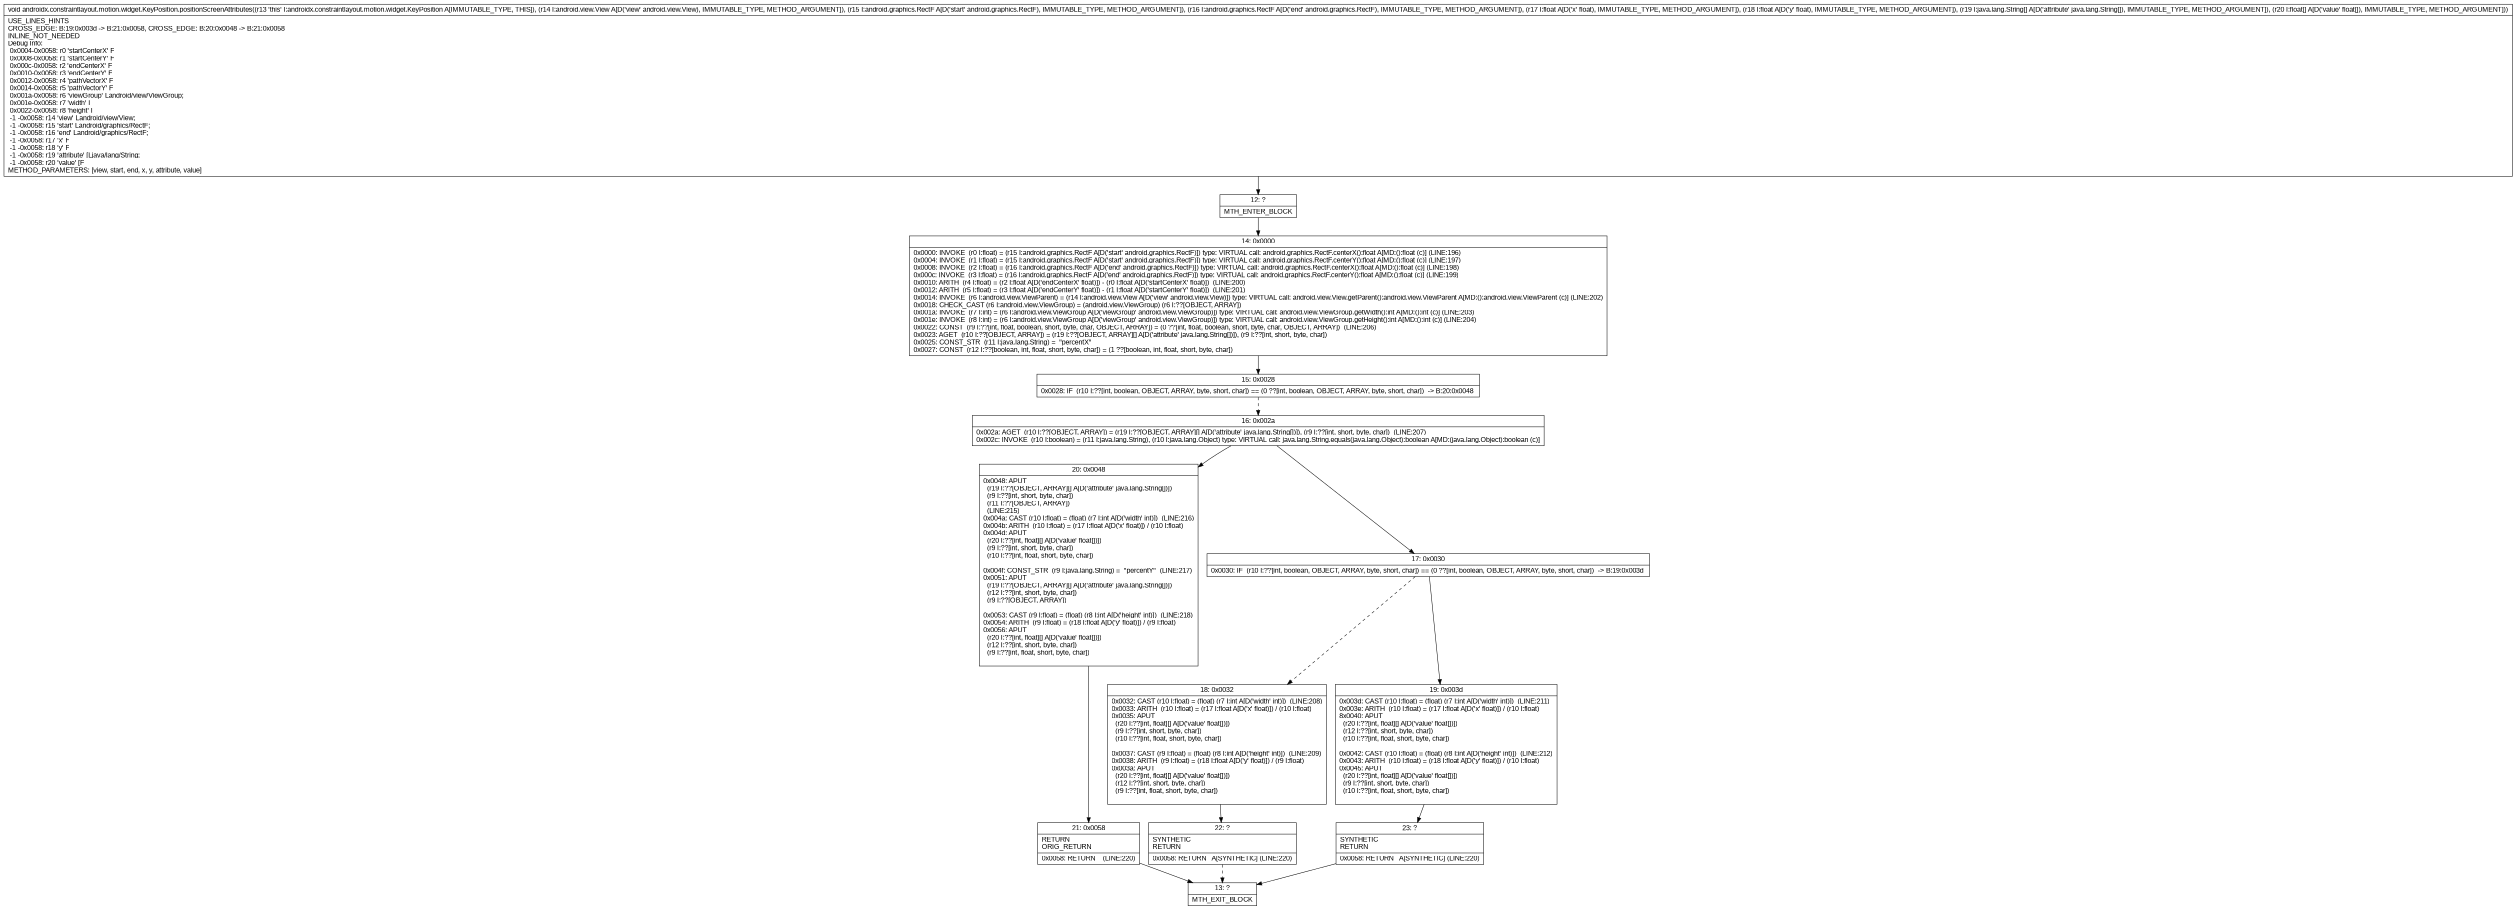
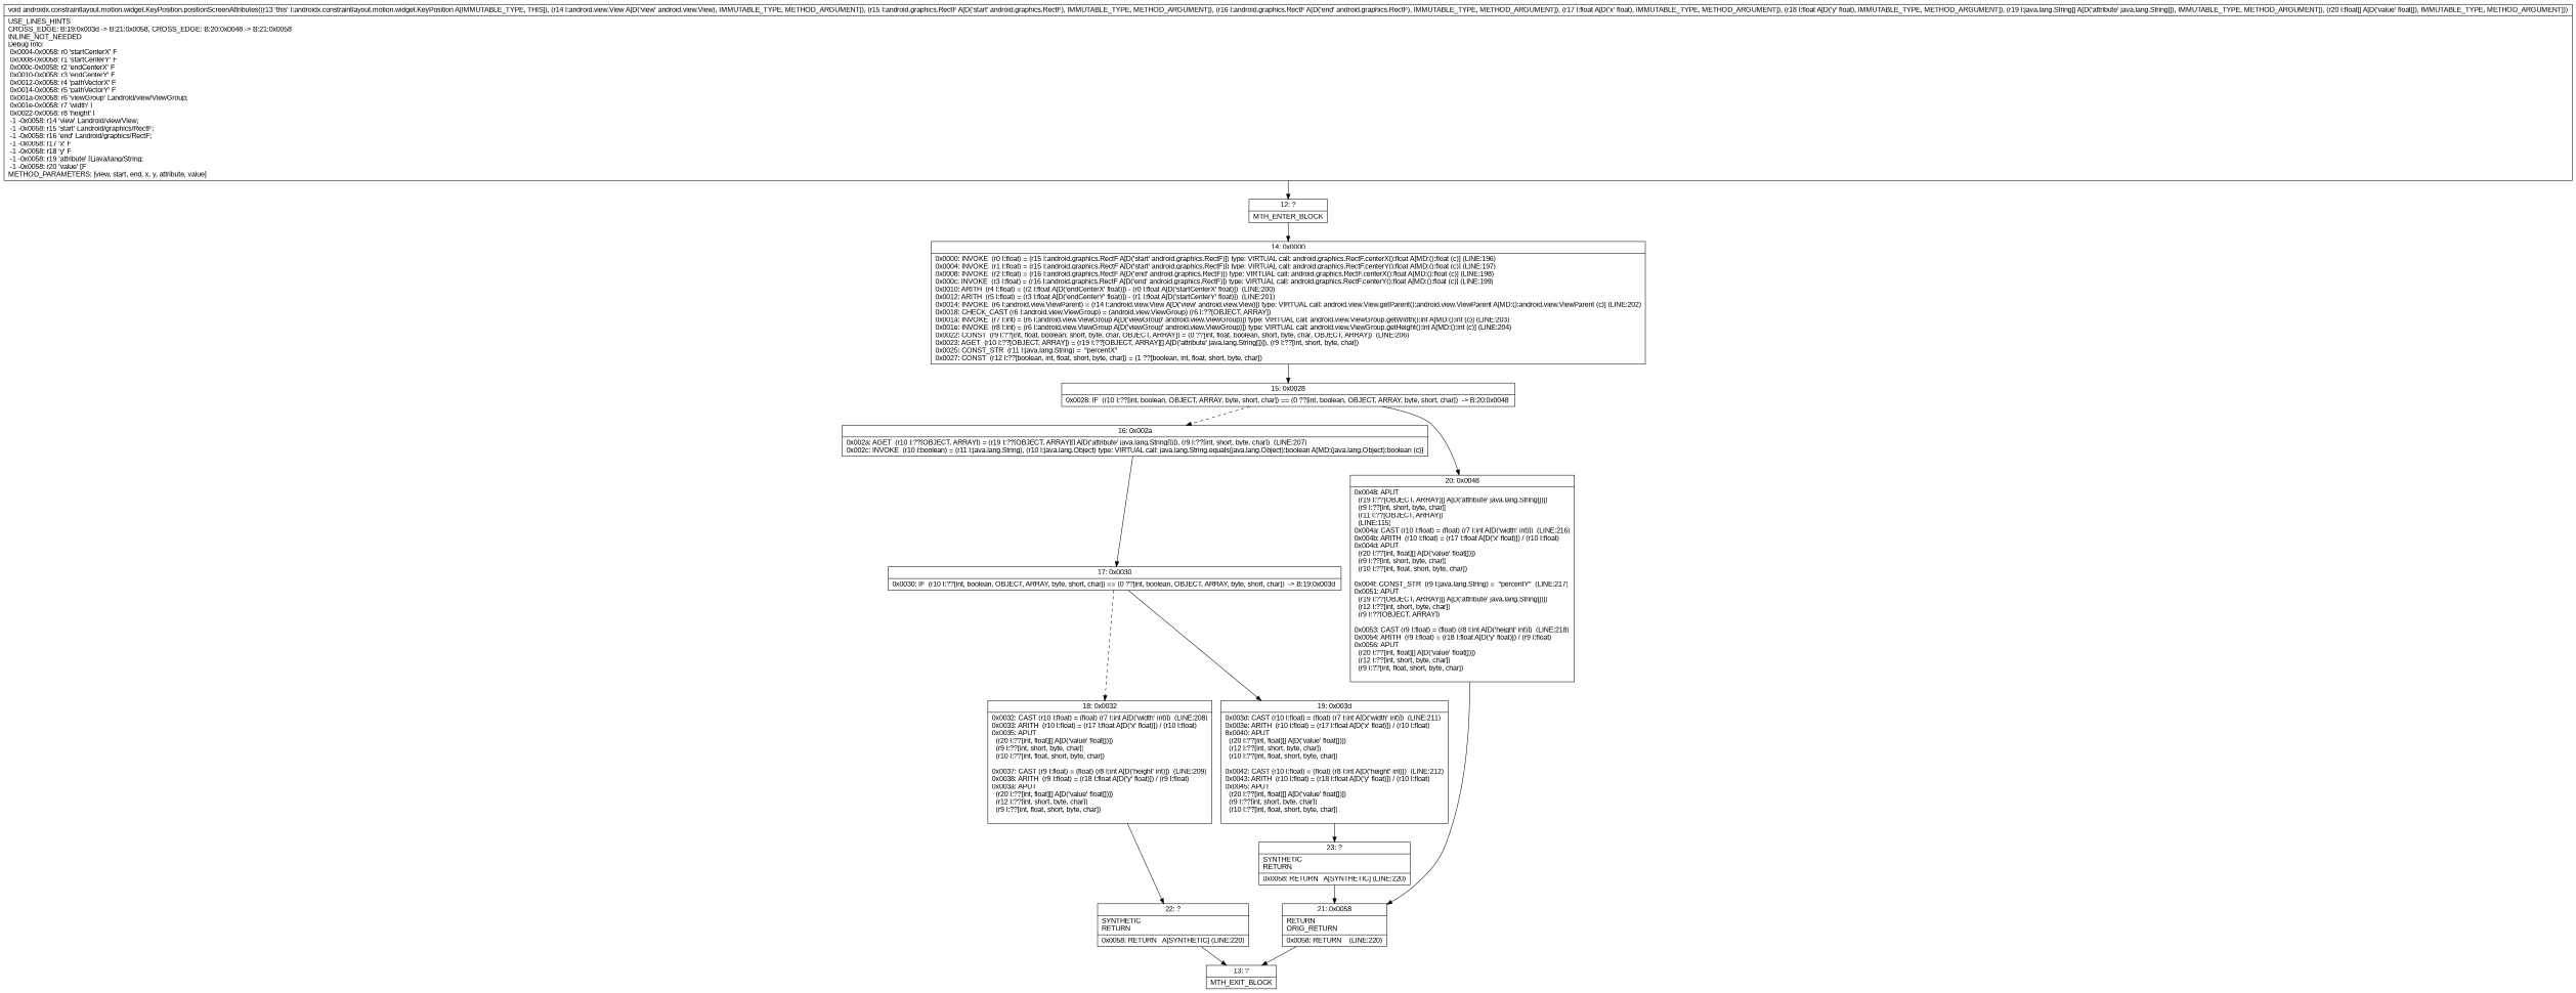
  digraph {
    fontname="Liberation Sans"
    node [fontname="Liberation Sans" shape=record]
    edge [fontname="Liberation Sans"]
    n1 [label="{12\:\ ?|MTH_ENTER_BLOCK\l}"]
    n2 [label="{14\:\ 0x0000|0x0000: INVOKE  (r0 I:float) = (r15 I:android.graphics.RectF A[D('start' android.graphics.RectF)]) type: VIRTUAL call: android.graphics.RectF.centerX():float A[MD:():float (c)] (LINE:196)\l0x0004: INVOKE  (r1 I:float) = (r15 I:android.graphics.RectF A[D('start' android.graphics.RectF)]) type: VIRTUAL call: android.graphics.RectF.centerY():float A[MD:():float (c)] (LINE:197)\l0x0008: INVOKE  (r2 I:float) = (r16 I:android.graphics.RectF A[D('end' android.graphics.RectF)]) type: VIRTUAL call: android.graphics.RectF.centerX():float A[MD:():float (c)] (LINE:198)\l0x000c: INVOKE  (r3 I:float) = (r16 I:android.graphics.RectF A[D('end' android.graphics.RectF)]) type: VIRTUAL call: android.graphics.RectF.centerY():float A[MD:():float (c)] (LINE:199)\l0x0010: ARITH  (r4 I:float) = (r2 I:float A[D('endCenterX' float)]) \- (r0 I:float A[D('startCenterX' float)])  (LINE:200)\l0x0012: ARITH  (r5 I:float) = (r3 I:float A[D('endCenterY' float)]) \- (r1 I:float A[D('startCenterY' float)])  (LINE:201)\l0x0014: INVOKE  (r6 I:android.view.ViewParent) = (r14 I:android.view.View A[D('view' android.view.View)]) type: VIRTUAL call: android.view.View.getParent():android.view.ViewParent A[MD:():android.view.ViewParent (c)] (LINE:202)\l0x0018: CHECK_CAST (r6 I:android.view.ViewGroup) = (android.view.ViewGroup) (r6 I:??[OBJECT, ARRAY]) \l0x001a: INVOKE  (r7 I:int) = (r6 I:android.view.ViewGroup A[D('viewGroup' android.view.ViewGroup)]) type: VIRTUAL call: android.view.ViewGroup.getWidth():int A[MD:():int (c)] (LINE:203)\l0x001e: INVOKE  (r8 I:int) = (r6 I:android.view.ViewGroup A[D('viewGroup' android.view.ViewGroup)]) type: VIRTUAL call: android.view.ViewGroup.getHeight():int A[MD:():int (c)] (LINE:204)\l0x0022: CONST  (r9 I:??[int, float, boolean, short, byte, char, OBJECT, ARRAY]) = (0 ??[int, float, boolean, short, byte, char, OBJECT, ARRAY])  (LINE:206)\l0x0023: AGET  (r10 I:??[OBJECT, ARRAY]) = (r19 I:??[OBJECT, ARRAY][] A[D('attribute' java.lang.String[])]), (r9 I:??[int, short, byte, char]) \l0x0025: CONST_STR  (r11 I:java.lang.String) =  \"percentX\" \l0x0027: CONST  (r12 I:??[boolean, int, float, short, byte, char]) = (1 ??[boolean, int, float, short, byte, char]) \l}"]
    n3 [label="{15\:\ 0x0028|0x0028: IF  (r10 I:??[int, boolean, OBJECT, ARRAY, byte, short, char]) == (0 ??[int, boolean, OBJECT, ARRAY, byte, short, char])  \-\> B:20:0x0048 \l}"]
    n4 [label="{16\:\ 0x002a|0x002a: AGET  (r10 I:??[OBJECT, ARRAY]) = (r19 I:??[OBJECT, ARRAY][] A[D('attribute' java.lang.String[])]), (r9 I:??[int, short, byte, char])  (LINE:207)\l0x002c: INVOKE  (r10 I:boolean) = (r11 I:java.lang.String), (r10 I:java.lang.Object) type: VIRTUAL call: java.lang.String.equals(java.lang.Object):boolean A[MD:(java.lang.Object):boolean (c)]\l}"]
-   n5 [label="{20\:\ 0x0048|0x0048: APUT  \l  (r19 I:??[OBJECT, ARRAY][] A[D('attribute' java.lang.String[])])\l  (r9 I:??[int, short, byte, char])\l  (r11 I:??[OBJECT, ARRAY])\l  (LINE:215)\l0x004a: CAST (r10 I:float) = (float) (r7 I:int A[D('width' int)])  (LINE:216)\l0x004b: ARITH  (r10 I:float) = (r17 I:float A[D('x' float)]) \/ (r10 I:float) \l0x004d: APUT  \l  (r20 I:??[int, float][] A[D('value' float[])])\l  (r9 I:??[int, short, byte, char])\l  (r10 I:??[int, float, short, byte, char])\l \l0x004f: CONST_STR  (r9 I:java.lang.String) =  \"percentY\"  (LINE:217)\l0x0051: APUT  \l  (r19 I:??[OBJECT, ARRAY][] A[D('attribute' java.lang.String[])])\l  (r12 I:??[int, short, byte, char])\l  (r9 I:??[OBJECT, ARRAY])\l \l0x0053: CAST (r9 I:float) = (float) (r8 I:int A[D('height' int)])  (LINE:218)\l0x0054: ARITH  (r9 I:float) = (r18 I:float A[D('y' float)]) \/ (r9 I:float) \l0x0056: APUT  \l  (r20 I:??[int, float][] A[D('value' float[])])\l  (r12 I:??[int, short, byte, char])\l  (r9 I:??[int, float, short, byte, char])\l \l}"]
+   n5 [label="{20\:\ 0x0048|0x0048: APUT  \l  (r19 I:??[OBJECT, ARRAY][] A[D('attribute' java.lang.String[])])\l  (r9 I:??[int, short, byte, char])\l  (r11 I:??[OBJECT, ARRAY])\l  (LINE:115)\l0x004a: CAST (r10 I:float) = (float) (r7 I:int A[D('width' int)])  (LINE:216)\l0x004b: ARITH  (r10 I:float) = (r17 I:float A[D('x' float)]) \/ (r10 I:float) \l0x004d: APUT  \l  (r20 I:??[int, float][] A[D('value' float[])])\l  (r9 I:??[int, short, byte, char])\l  (r10 I:??[int, float, short, byte, char])\l \l0x004f: CONST_STR  (r9 I:java.lang.String) =  \"percentY\"  (LINE:217)\l0x0051: APUT  \l  (r19 I:??[OBJECT, ARRAY][] A[D('attribute' java.lang.String[])])\l  (r12 I:??[int, short, byte, char])\l  (r9 I:??[OBJECT, ARRAY])\l \l0x0053: CAST (r9 I:float) = (float) (r8 I:int A[D('height' int)])  (LINE:218)\l0x0054: ARITH  (r9 I:float) = (r18 I:float A[D('y' float)]) \/ (r9 I:float) \l0x0056: APUT  \l  (r20 I:??[int, float][] A[D('value' float[])])\l  (r12 I:??[int, short, byte, char])\l  (r9 I:??[int, float, short, byte, char])\l \l}"]
    n6 [label="{17\:\ 0x0030|0x0030: IF  (r10 I:??[int, boolean, OBJECT, ARRAY, byte, short, char]) == (0 ??[int, boolean, OBJECT, ARRAY, byte, short, char])  \-\> B:19:0x003d \l}"]
    n7 [label="{21\:\ 0x0058|RETURN\lORIG_RETURN\l|0x0058: RETURN    (LINE:220)\l}"]
    n8 [label="{18\:\ 0x0032|0x0032: CAST (r10 I:float) = (float) (r7 I:int A[D('width' int)])  (LINE:208)\l0x0033: ARITH  (r10 I:float) = (r17 I:float A[D('x' float)]) \/ (r10 I:float) \l0x0035: APUT  \l  (r20 I:??[int, float][] A[D('value' float[])])\l  (r9 I:??[int, short, byte, char])\l  (r10 I:??[int, float, short, byte, char])\l \l0x0037: CAST (r9 I:float) = (float) (r8 I:int A[D('height' int)])  (LINE:209)\l0x0038: ARITH  (r9 I:float) = (r18 I:float A[D('y' float)]) \/ (r9 I:float) \l0x003a: APUT  \l  (r20 I:??[int, float][] A[D('value' float[])])\l  (r12 I:??[int, short, byte, char])\l  (r9 I:??[int, float, short, byte, char])\l \l}"]
    n9 [label="{19\:\ 0x003d|0x003d: CAST (r10 I:float) = (float) (r7 I:int A[D('width' int)])  (LINE:211)\l0x003e: ARITH  (r10 I:float) = (r17 I:float A[D('x' float)]) \/ (r10 I:float) \l8x0040: APUT  \l  (r20 I:??[int, float][] A[D('value' float[])])\l  (r12 I:??[int, short, byte, char])\l  (r10 I:??[int, float, short, byte, char])\l \l0x0042: CAST (r10 I:float) = (float) (r8 I:int A[D('height' int)])  (LINE:212)\l0x0043: ARITH  (r10 I:float) = (r18 I:float A[D('y' float)]) \/ (r10 I:float) \l0x0045: APUT  \l  (r20 I:??[int, float][] A[D('value' float[])])\l  (r9 I:??[int, short, byte, char])\l  (r10 I:??[int, float, short, byte, char])\l \l}"]
    n10 [label="{22\:\ ?|SYNTHETIC\lRETURN\l|0x0058: RETURN   A[SYNTHETIC] (LINE:220)\l}"]
    n11 [label="{23\:\ ?|SYNTHETIC\lRETURN\l|0x0058: RETURN   A[SYNTHETIC] (LINE:220)\l}"]
    n12 [label="{13\:\ ?|MTH_EXIT_BLOCK\l}"]
    n13 [label="{void androidx.constraintlayout.motion.widget.KeyPosition.positionScreenAttributes((r13 'this' I:androidx.constraintlayout.motion.widget.KeyPosition A[IMMUTABLE_TYPE, THIS]), (r14 I:android.view.View A[D('view' android.view.View), IMMUTABLE_TYPE, METHOD_ARGUMENT]), (r15 I:android.graphics.RectF A[D('start' android.graphics.RectF), IMMUTABLE_TYPE, METHOD_ARGUMENT]), (r16 I:android.graphics.RectF A[D('end' android.graphics.RectF), IMMUTABLE_TYPE, METHOD_ARGUMENT]), (r17 I:float A[D('x' float), IMMUTABLE_TYPE, METHOD_ARGUMENT]), (r18 I:float A[D('y' float), IMMUTABLE_TYPE, METHOD_ARGUMENT]), (r19 I:java.lang.String[] A[D('attribute' java.lang.String[]), IMMUTABLE_TYPE, METHOD_ARGUMENT]), (r20 I:float[] A[D('value' float[]), IMMUTABLE_TYPE, METHOD_ARGUMENT]))  | USE_LINES_HINTS\lCROSS_EDGE: B:19:0x003d \-\> B:21:0x0058, CROSS_EDGE: B:20:0x0048 \-\> B:21:0x0058\lINLINE_NOT_NEEDED\lDebug Info:\l  0x0004\-0x0058: r0 'startCenterX' F\l  0x0008\-0x0058: r1 'startCenterY' F\l  0x000c\-0x0058: r2 'endCenterX' F\l  0x0010\-0x0058: r3 'endCenterY' F\l  0x0012\-0x0058: r4 'pathVectorX' F\l  0x0014\-0x0058: r5 'pathVectorY' F\l  0x001a\-0x0058: r6 'viewGroup' Landroid\/view\/ViewGroup;\l  0x001e\-0x0058: r7 'width' I\l  0x0022\-0x0058: r8 'height' I\l  \-1 \-0x0058: r14 'view' Landroid\/view\/View;\l  \-1 \-0x0058: r15 'start' Landroid\/graphics\/RectF;\l  \-1 \-0x0058: r16 'end' Landroid\/graphics\/RectF;\l  \-1 \-0x0058: r17 'x' F\l  \-1 \-0x0058: r18 'y' F\l  \-1 \-0x0058: r19 'attribute' [Ljava\/lang\/String;\l  \-1 \-0x0058: r20 'value' [F\lMETHOD_PARAMETERS: [view, start, end, x, y, attribute, value]\l}"]
    n1 -> n2
    n2 -> n3
    n3 -> n4 [style=dashed]
-   n4 -> n5
+   n3 -> n5
    n4 -> n6
    n5 -> n7
    n6 -> n8 [style=dashed]
    n6 -> n9
    n7 -> n12
    n8 -> n10
    n9 -> n11
-   n10 -> n12 [style=dashed]
-   n11 -> n12
+   n10 -> n12
+   n11 -> n7
    n13 -> n1
  }
